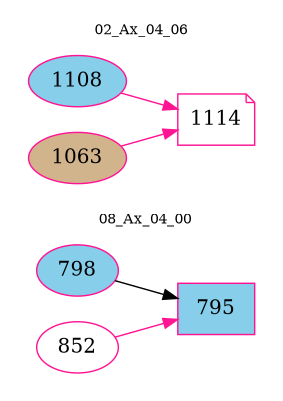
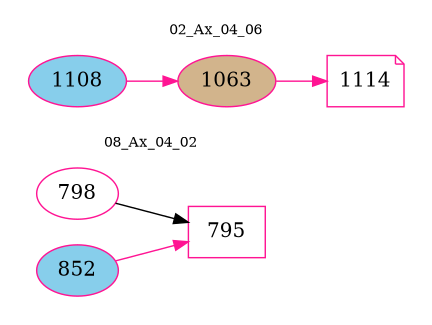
  digraph {
    rankdir=LR
    node [color=deeppink fillcolor=skyblue shape=ellipse style=filled]
    edge [color=deeppink]
-   n1 [label=798]
-   n2 [label=795 shape=box]
-   n3 [fillcolor=white label=852]
+   n1 [fillcolor=white label=798]
+   n2 [fillcolor=white label=795 shape=box]
+   n3 [label=852]
    n4 [label=1108]
    n5 [fillcolor=tan label=1063]
    n6 [fillcolor=white label=1114 shape=note]
    subgraph cluster_1 {
      color=white
      fontsize=10
-     label="08_Ax_04_00"
+     label="08_Ax_04_02"
      n1
      n2
      n3
    }
    subgraph cluster_2 {
      color=white
      fontsize=10
      label="02_Ax_04_06"
      n4
      n5
      n6
    }
    n1 -> n2 [color=black]
    n3 -> n2
-   n4 -> n6
+   n4 -> n5
    n5 -> n6
  }
